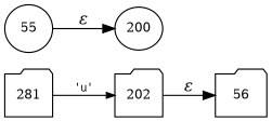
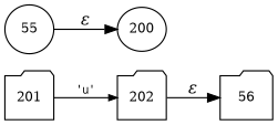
  digraph {
    rankdir=LR
    node [fixedsize=true fontsize=11 shape=folder peripheries=1]
    edge [fontname="Times-Italic"]
    n1 [label=56 width=.6 peripheries=""]
    n2 [label=55 shape=circle width=.55]
    n3 [label=200 shape=ellipse width=.55]
-   n4 [label=281 width=.55]
+   n4 [label=201 width=.55]
    n5 [label=202 width=.55]
    n2 -> n3 [label="&epsilon;"]
    n4 -> n5 [arrowhead=normal arrowsize=.7 fontname=Courier fontsize=11 label="'u'"]
    n5 -> n1 [label="&epsilon;"]
  }
